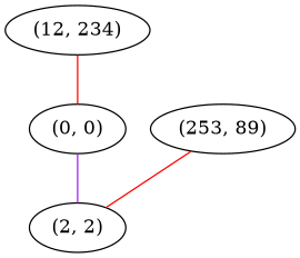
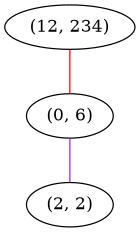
  graph {
    edge [color=red weight=1]
    "(12, 234)"
-   "(0, 0)"
-   "(253, 89)"
+   "(0, 0)" [label="(0, 6)"]
    "(2, 2)"
    "(12, 234)" -- "(0, 0)"
    "(0, 0)" -- "(2, 2)" [color=purple weight=4]
-   "(253, 89)" -- "(2, 2)"
  }
